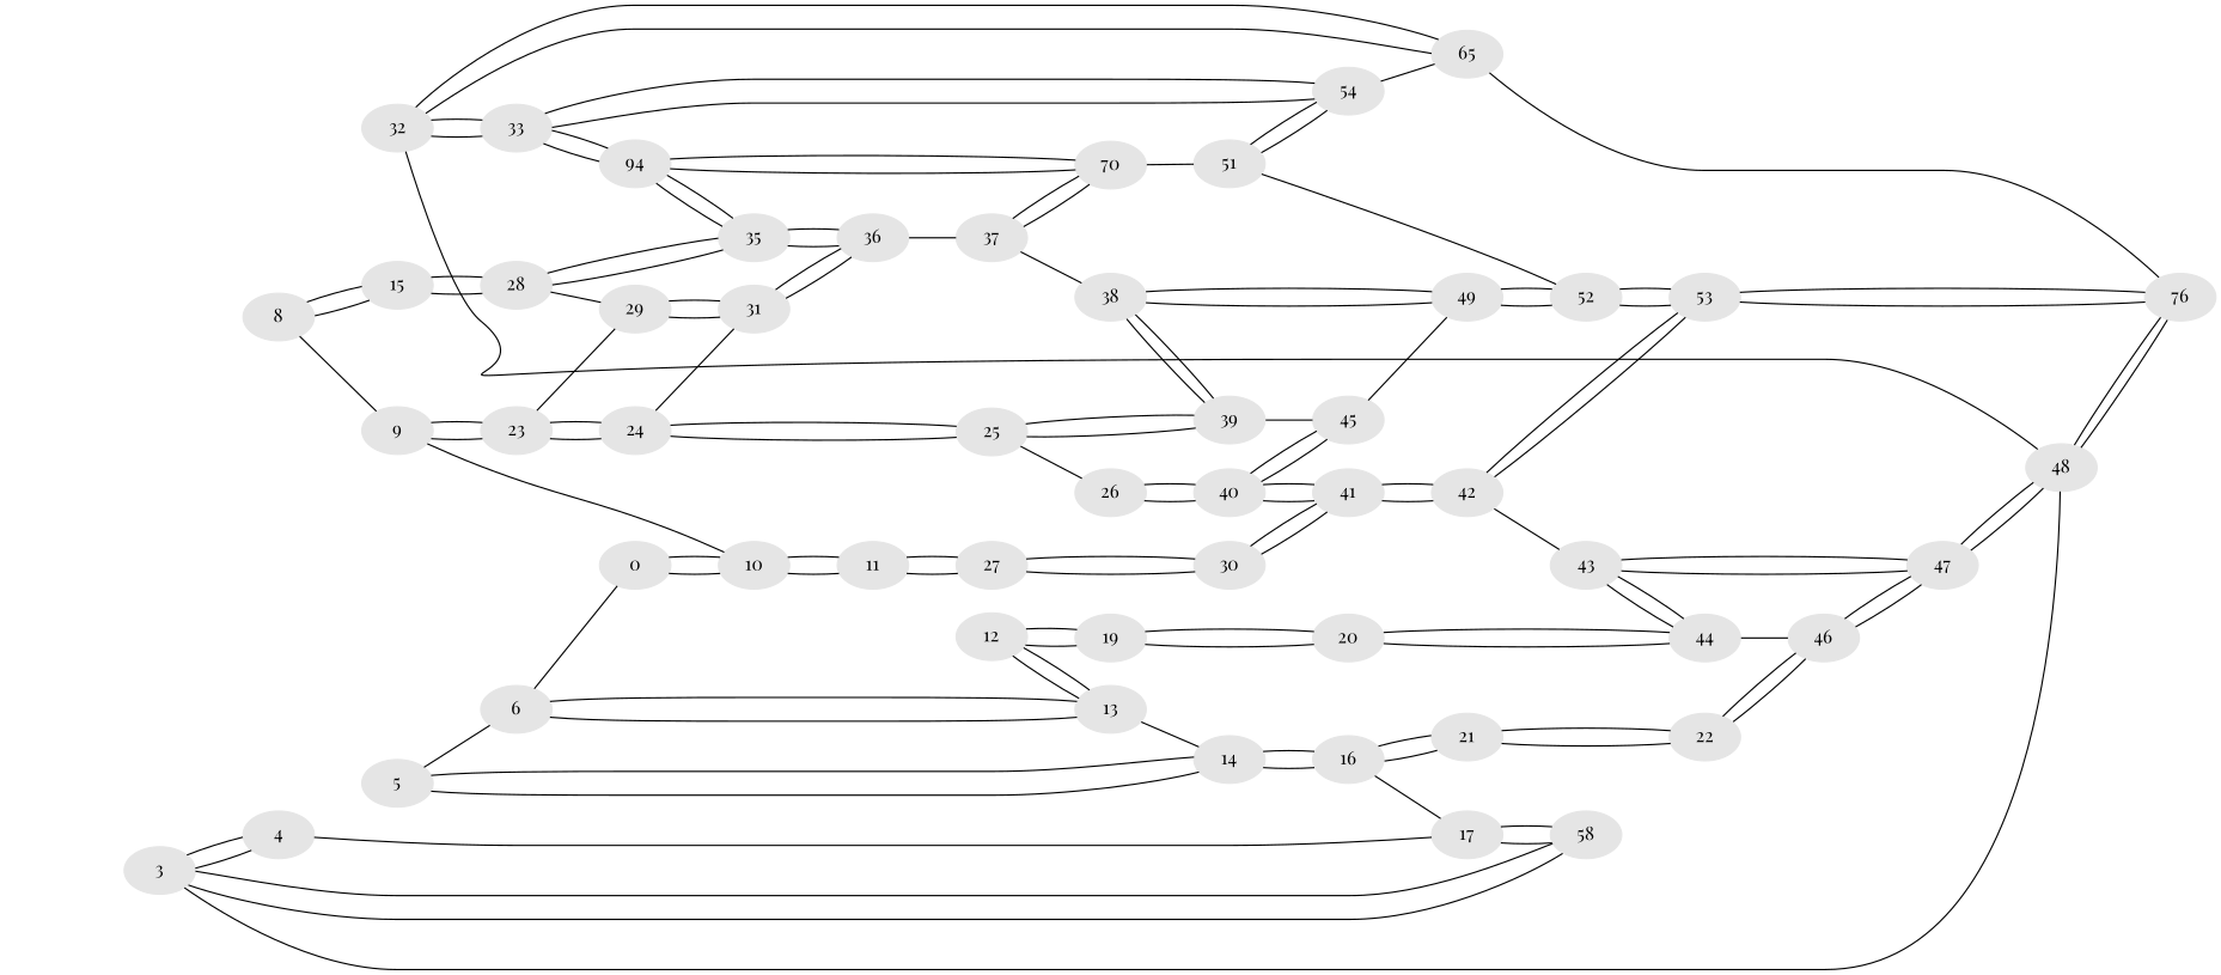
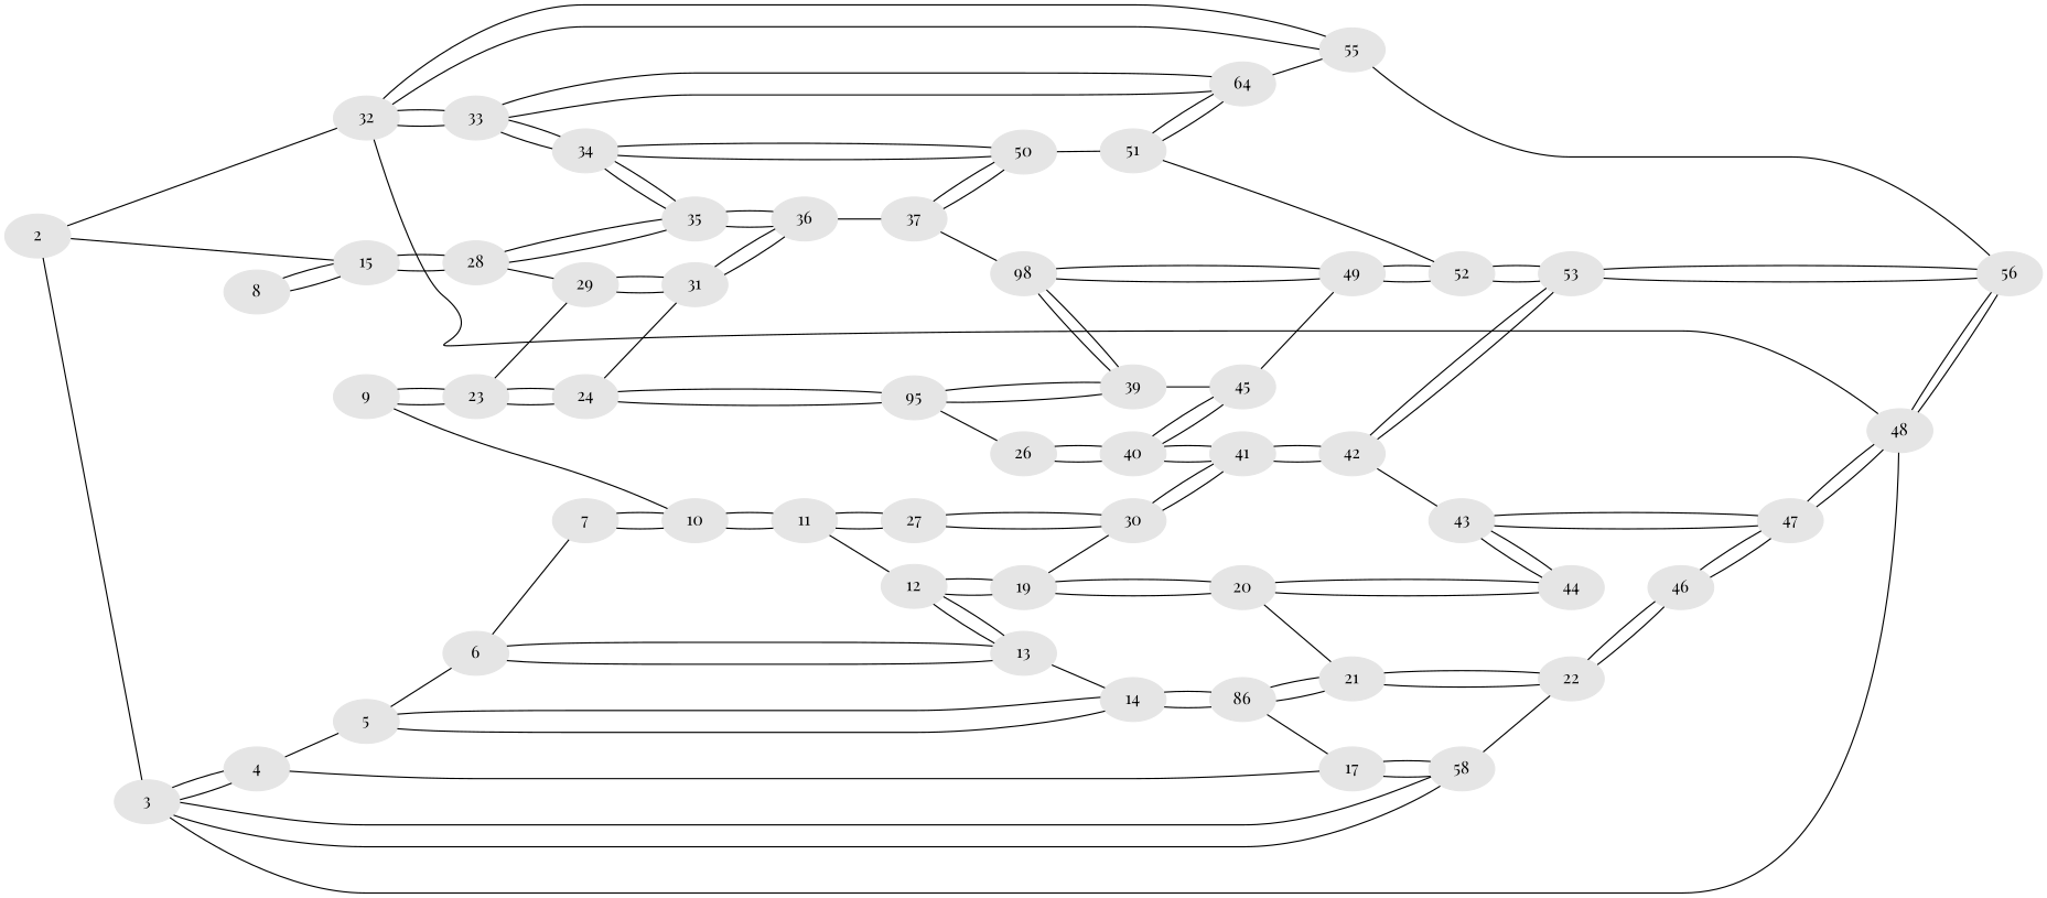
  graph {
    fontname="Playfair Display"
    rankdir=LR
    node [color=gray90 fontname="Playfair Display" style=filled]
    edge [fontname="Playfair Display"]
+   2
    3
    15
    32
    8
    9
    4
    n8 [label=58]
    48
    28
    33
-   55 [label=65]
+   55
    5
    17
    22
-   56 [label=76]
+   56
    6
    14
-   7 [label=0]
+   7
    13
-   16
+   16 [label=86]
    10
    11
    23
    24
    29
    12
    27
    19
    30
    20
    21
    35
    46
    44
    41
    47
-   25
+   25 [label=95]
    31
    26
    39
    36
    40
    45
    42
    37
-   34 [label=94]
-   54
-   50 [label=70]
+   34
+   54 [label=64]
+   50
    51
-   38
+   38 [label=98]
    49
    52
    43
    53
+   2 -- 3
+   2 -- 15
+   2 -- 32
    3 -- 4
    3 -- 4
    3 -- n8
    3 -- n8
    3 -- 48
    15 -- 28
    15 -- 28
    32 -- 48
    32 -- 33
    32 -- 33
    32 -- 55
    32 -- 55
    8 -- 15
    8 -- 15
-   8 -- 9
    9 -- 10
    9 -- 23
    9 -- 23
+   4 -- 5
    4 -- 17
+   n8 -- 22
    48 -- 56
    48 -- 56
    28 -- 29
    28 -- 35
    28 -- 35
    33 -- 34
    33 -- 34
    33 -- 54
    33 -- 54
    55 -- 56
    5 -- 6
    5 -- 14
    5 -- 14
    17 -- n8
    17 -- n8
    22 -- 46
    22 -- 46
    6 -- 7
    6 -- 13
    6 -- 13
    14 -- 16
    14 -- 16
    7 -- 10
    7 -- 10
    13 -- 14
    16 -- 17
    16 -- 21
    16 -- 21
    10 -- 11
    10 -- 11
+   11 -- 12
    11 -- 27
    11 -- 27
    23 -- 24
    23 -- 24
    23 -- 29
    24 -- 25
    24 -- 25
    24 -- 31
    29 -- 31
    29 -- 31
    12 -- 13
    12 -- 13
    12 -- 19
    12 -- 19
    27 -- 30
    27 -- 30
+   19 -- 30
    19 -- 20
    19 -- 20
    30 -- 41
    30 -- 41
+   20 -- 21
    20 -- 44
    20 -- 44
    21 -- 22
    21 -- 22
    35 -- 36
    35 -- 36
    46 -- 47
    46 -- 47
-   44 -- 46
    41 -- 42
    41 -- 42
    47 -- 48
    47 -- 48
    25 -- 26
    25 -- 39
    25 -- 39
    31 -- 36
    31 -- 36
    26 -- 40
    26 -- 40
    39 -- 45
    36 -- 37
    40 -- 41
    40 -- 41
    40 -- 45
    40 -- 45
    45 -- 49
    42 -- 43
    42 -- 53
    42 -- 53
    37 -- 50
    37 -- 50
    37 -- 38
    34 -- 35
    34 -- 35
    34 -- 50
    34 -- 50
    54 -- 55
    50 -- 51
    51 -- 54
    51 -- 54
    51 -- 52
    38 -- 39
    38 -- 39
    38 -- 49
    38 -- 49
    49 -- 52
    49 -- 52
    52 -- 53
    52 -- 53
    43 -- 44
    43 -- 44
    43 -- 47
    43 -- 47
    53 -- 56
    53 -- 56
  }
